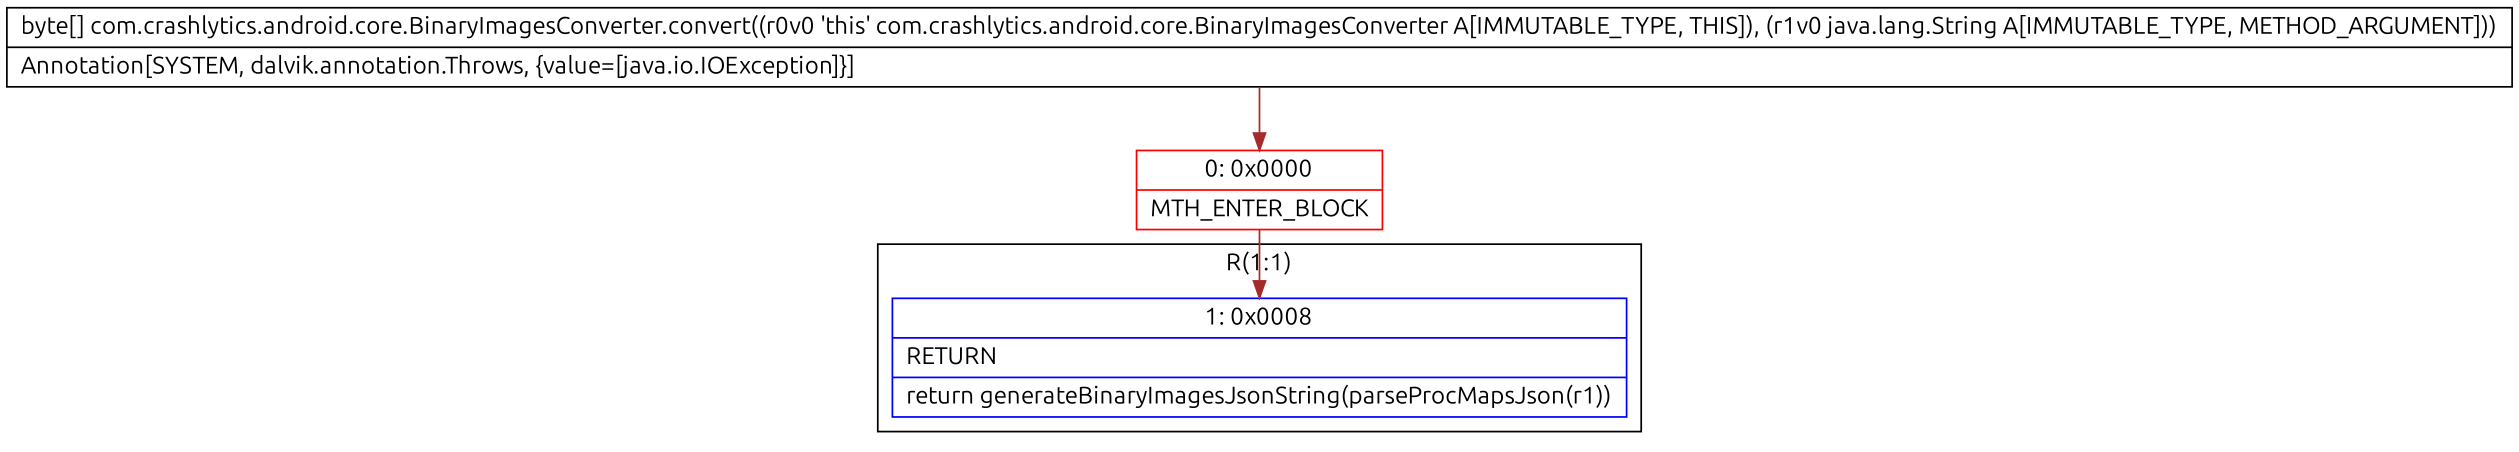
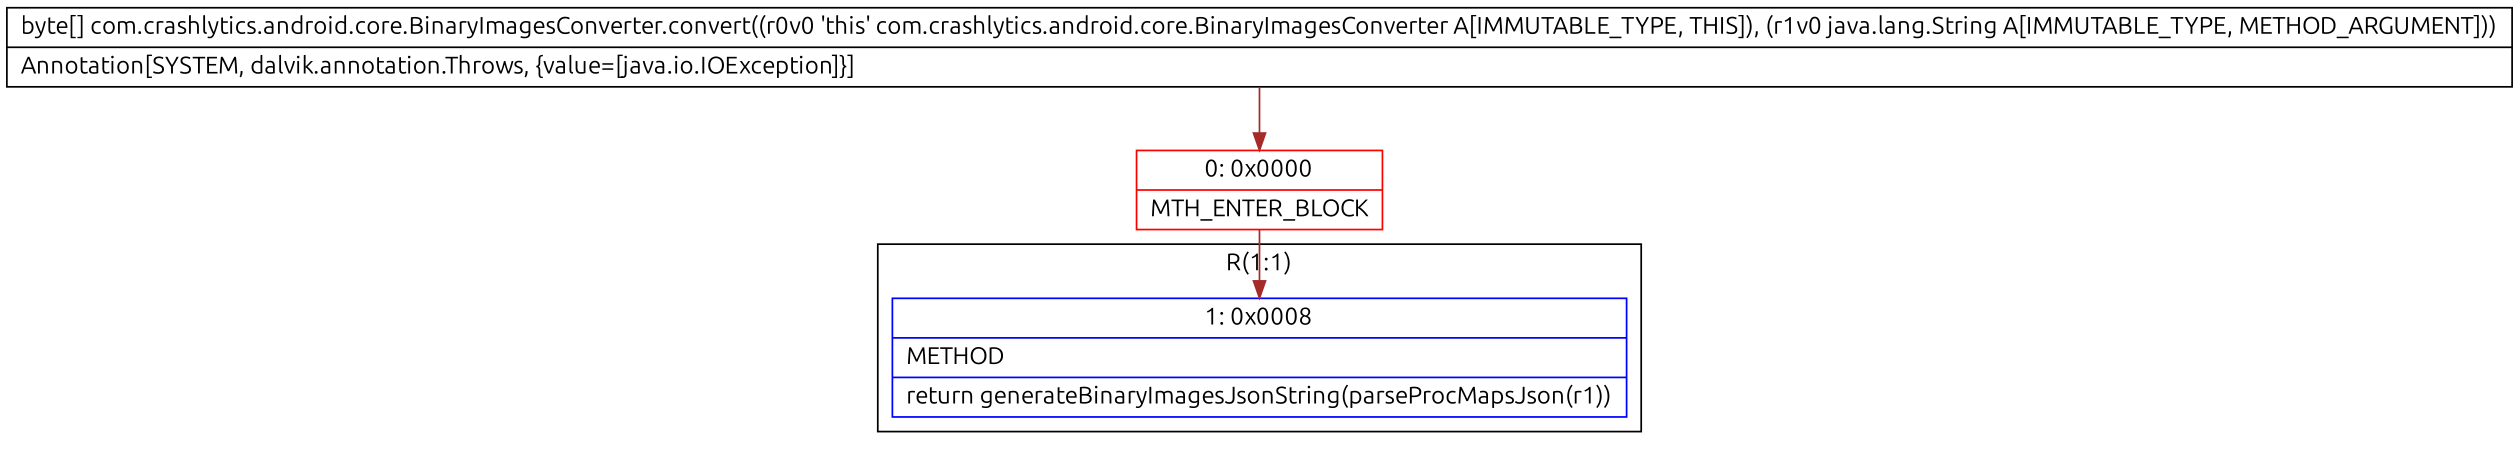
  digraph {
    fontname=Ubuntu
    node [shape=record fontname=Ubuntu]
    edge [color=brown fontname=Ubuntu]
-   n1 [color=blue label="{1\:\ 0x0008|RETURN\l|return generateBinaryImagesJsonString(parseProcMapsJson(r1))\l}"]
+   n1 [color=blue label="{1\:\ 0x0008|METHOD\l|return generateBinaryImagesJsonString(parseProcMapsJson(r1))\l}"]
    n2 [color=red label="{0\:\ 0x0000|MTH_ENTER_BLOCK\l}"]
    n3 [label="{byte[] com.crashlytics.android.core.BinaryImagesConverter.convert((r0v0 'this' com.crashlytics.android.core.BinaryImagesConverter A[IMMUTABLE_TYPE, THIS]), (r1v0 java.lang.String A[IMMUTABLE_TYPE, METHOD_ARGUMENT]))  | Annotation[SYSTEM, dalvik.annotation.Throws, \{value=[java.io.IOException]\}]\l}"]
    subgraph cluster_1 {
      label="R(1:1)"
      n1
    }
    n2 -> n1
    n3 -> n2
  }
